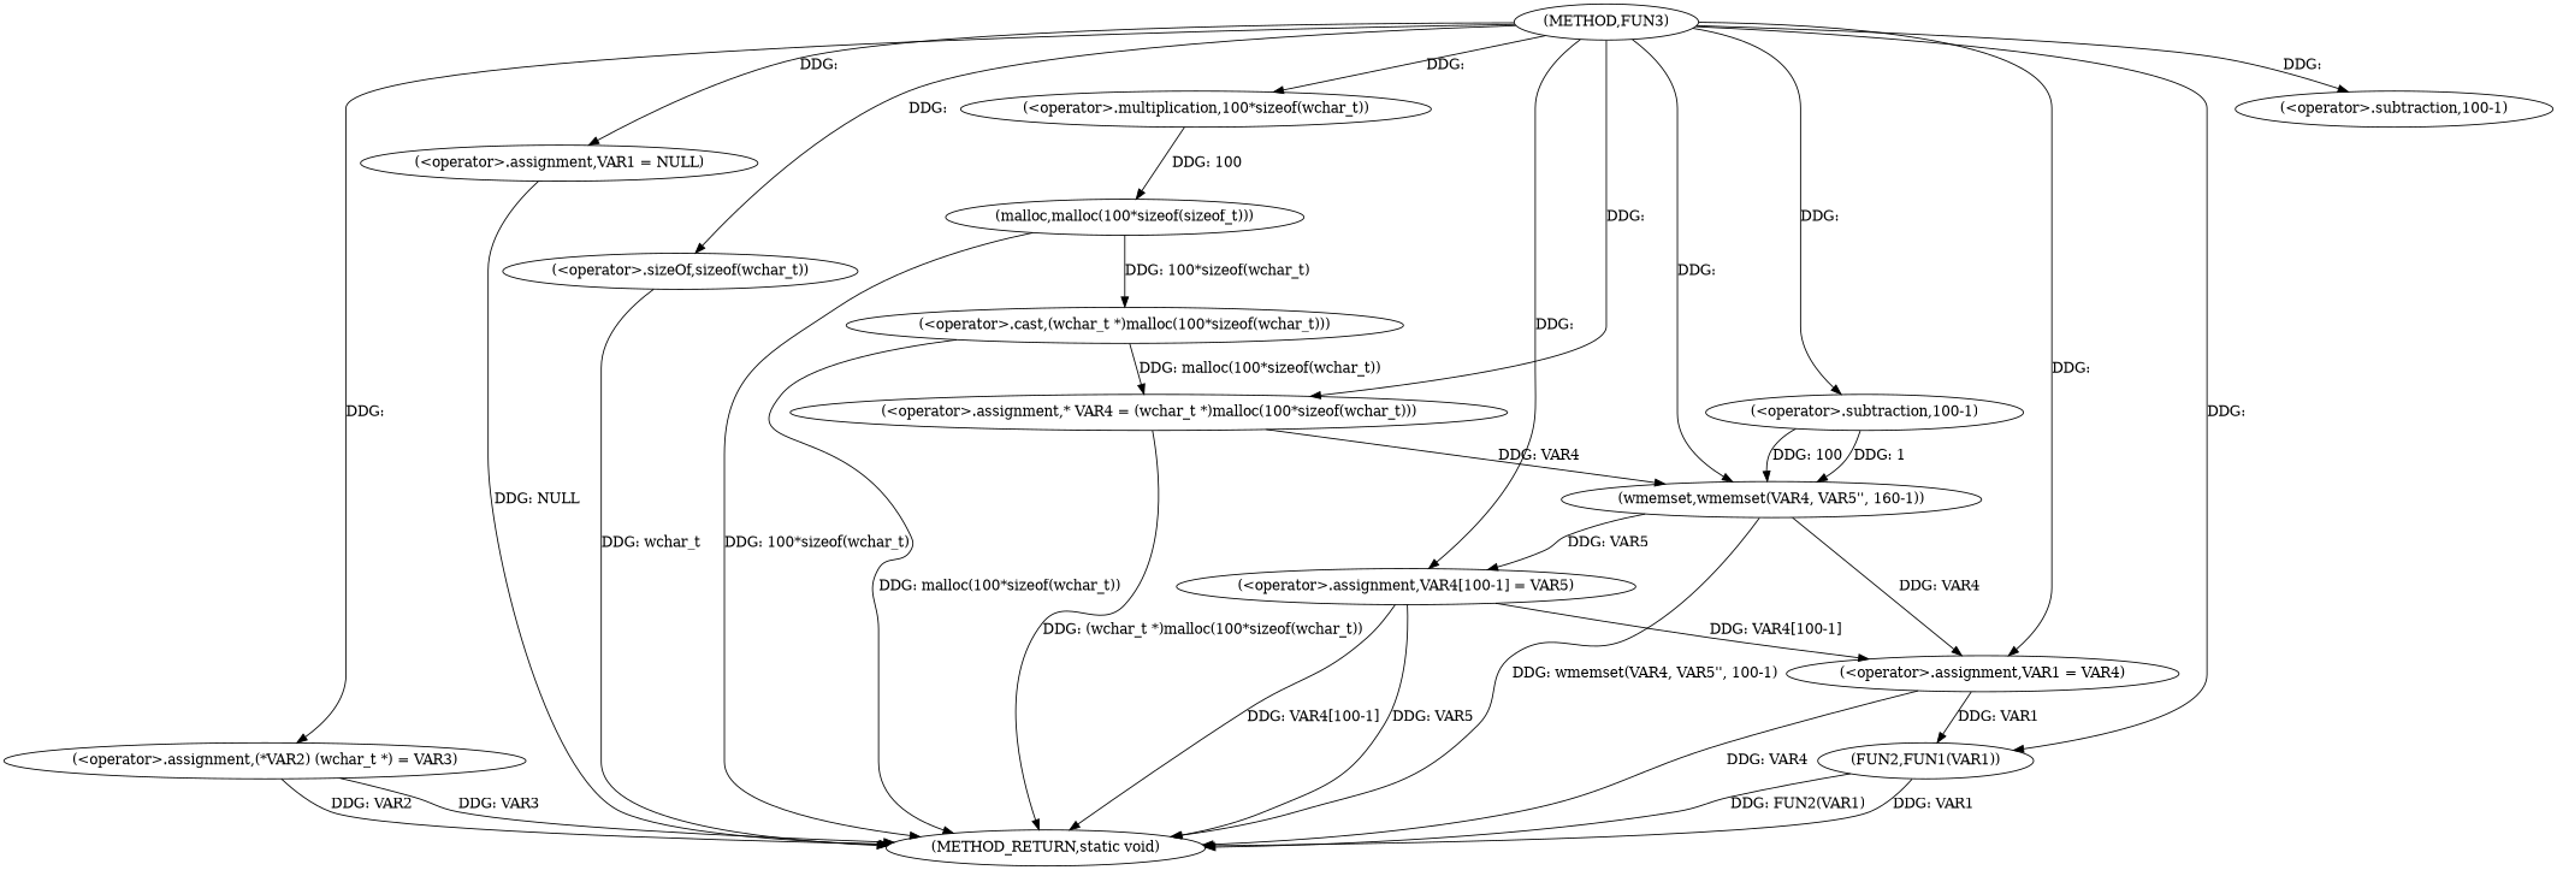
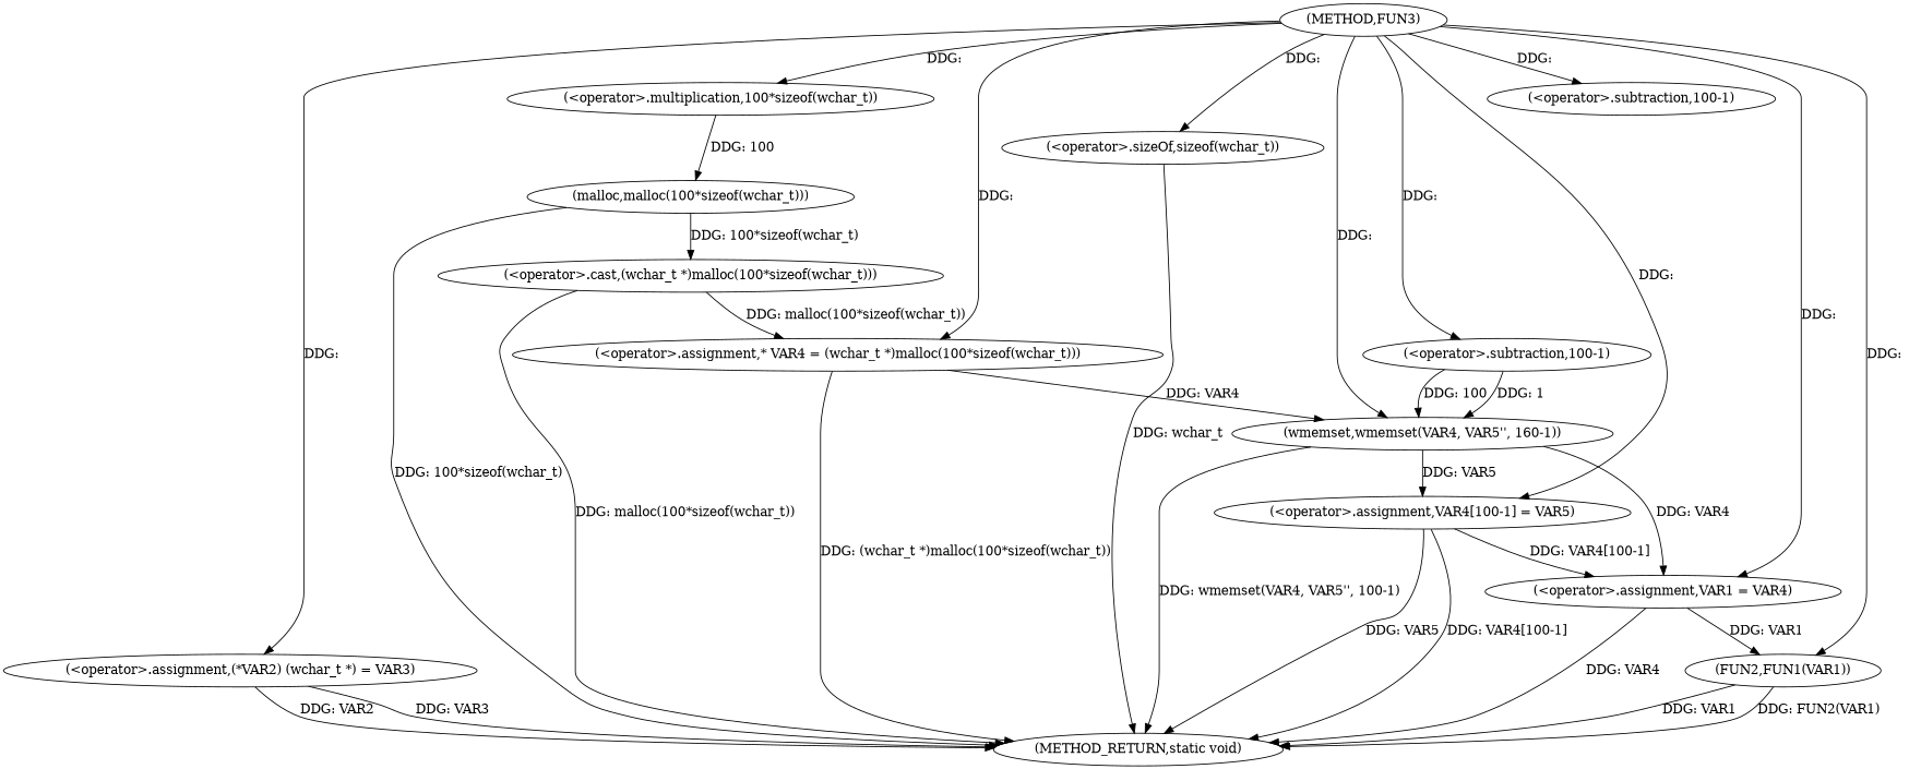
  digraph {
    n1 [label="(METHOD,FUN3)"]
    n2 [label="(<operator>.assignment,(*VAR2) (wchar_t *) = VAR3)"]
-   n3 [label="(<operator>.assignment,VAR1 = NULL)"]
    n4 [label="(<operator>.assignment,* VAR4 = (wchar_t *)malloc(100*sizeof(wchar_t)))"]
    n5 [label="(<operator>.multiplication,100*sizeof(wchar_t))"]
    n6 [label="(<operator>.sizeOf,sizeof(wchar_t))"]
    n7 [label="(wmemset,wmemset(VAR4, VAR5'', 160-1))"]
    n8 [label="(<operator>.subtraction,100-1)"]
    n9 [label="(<operator>.assignment,VAR4[100-1] = VAR5)"]
    n10 [label="(<operator>.subtraction,100-1)"]
    n11 [label="(<operator>.assignment,VAR1 = VAR4)"]
    n12 [label="(FUN2,FUN1(VAR1))"]
    n13 [label="(METHOD_RETURN,static void)"]
-   n14 [label="(malloc,malloc(100*sizeof(sizeof_t)))"]
+   n14 [label="(malloc,malloc(100*sizeof(wchar_t)))"]
    n15 [label="(<operator>.cast,(wchar_t *)malloc(100*sizeof(wchar_t)))"]
    n1 -> n2 [label="DDG: "]
-   n1 -> n3 [label="DDG: "]
    n1 -> n4 [label="DDG: "]
    n1 -> n5 [label="DDG: "]
    n1 -> n6 [label="DDG: "]
    n1 -> n7 [label="DDG: "]
    n1 -> n8 [label="DDG: "]
    n1 -> n9 [label="DDG: "]
    n1 -> n10 [label="DDG: "]
    n1 -> n11 [label="DDG: "]
    n1 -> n12 [label="DDG: "]
    n2 -> n13 [label="DDG: VAR2"]
    n2 -> n13 [label="DDG: VAR3"]
-   n3 -> n13 [label="DDG: NULL"]
    n4 -> n7 [label="DDG: VAR4"]
    n4 -> n13 [label="DDG: (wchar_t *)malloc(100*sizeof(wchar_t))"]
    n5 -> n14 [label="DDG: 100"]
    n6 -> n13 [label="DDG: wchar_t"]
    n7 -> n9 [label="DDG: VAR5"]
    n7 -> n11 [label="DDG: VAR4"]
    n7 -> n13 [label="DDG: wmemset(VAR4, VAR5'', 100-1)"]
    n8 -> n7 [label="DDG: 100"]
    n8 -> n7 [label="DDG: 1"]
    n9 -> n11 [label="DDG: VAR4[100-1]"]
    n9 -> n13 [label="DDG: VAR5"]
    n9 -> n13 [label="DDG: VAR4[100-1]"]
    n11 -> n12 [label="DDG: VAR1"]
    n11 -> n13 [label="DDG: VAR4"]
    n12 -> n13 [label="DDG: VAR1"]
    n12 -> n13 [label="DDG: FUN2(VAR1)"]
    n14 -> n13 [label="DDG: 100*sizeof(wchar_t)"]
    n14 -> n15 [label="DDG: 100*sizeof(wchar_t)"]
    n15 -> n4 [label="DDG: malloc(100*sizeof(wchar_t))"]
    n15 -> n13 [label="DDG: malloc(100*sizeof(wchar_t))"]
  }
